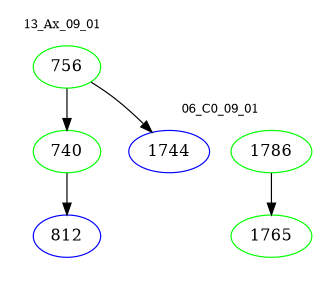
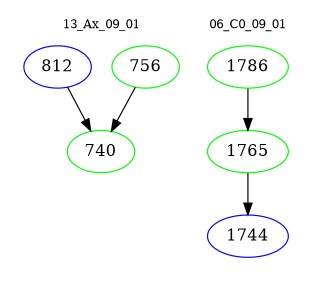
  digraph {
    node [color=green]
    edge [color=black]
    n1 [label=756]
    n2 [label=740]
    n3 [color=blue label=812]
    n4 [label=1786]
    n5 [label=1765]
    n6 [color=blue label=1744]
    subgraph cluster_1 {
      color=white
      fontsize=10
      label="13_Ax_09_01"
      n1
      n2
      n3
    }
    subgraph cluster_2 {
      color=white
      fontsize=10
      label="06_C0_09_01"
      n4
      n5
      n6
    }
    n1 -> n2
-   n2 -> n3
+   n3 -> n2
    n4 -> n5
-   n1 -> n6
+   n5 -> n6
  }
